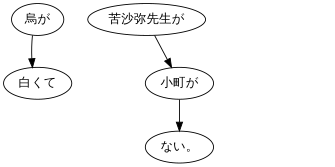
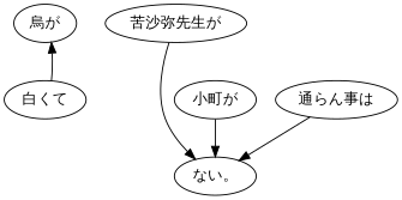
  digraph {
    n1 [label="烏が"]
    n2 [label="白くて"]
    n3 [label="ない。"]
    n4 [label="小町が"]
    n5 [label="苦沙弥先生が"]
-   n1 -> n2
+   n6 [label="通らん事は"]
+   n2 -> n1
    n4 -> n3
-   n5 -> n4
+   n5 -> n3
+   n6 -> n3
  }
